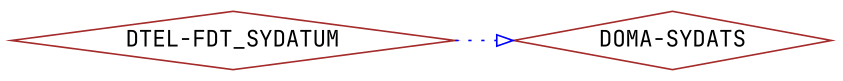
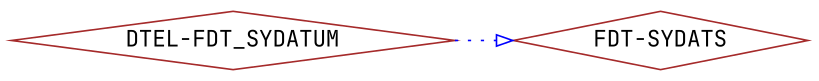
  digraph {
    rankdir=LR
    fontname="JetBrains Mono"
    node [color=brown shape=diamond fontname="JetBrains Mono"]
    "DTEL-FDT_SYDATUM"
-   "DOMA-SYDATS"
+   "DOMA-SYDATS" [label="FDT-SYDATS"]
    "DTEL-FDT_SYDATUM" -> "DOMA-SYDATS" [color=blue style=dotted arrowhead=onormal fontname="JetBrains Mono"]
  }
